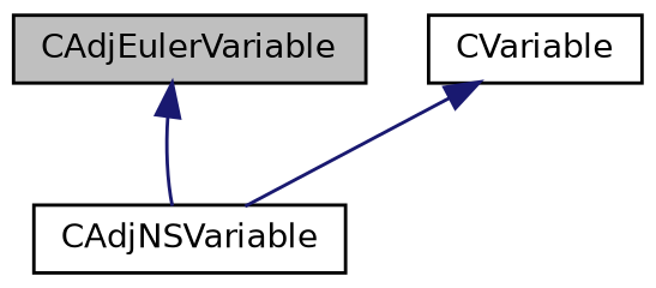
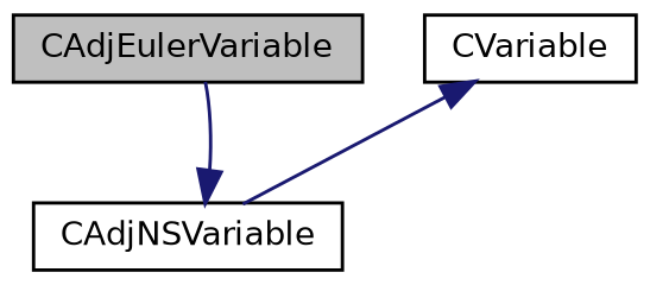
  digraph {
    node [color=black fillcolor=white fontname=Helvetica fontsize=10 shape=record style=filled]
    edge [color=midnightblue dir=back fontname=Helvetica fontsize=10 labelfontname=Helvetica labelfontsize=10 style=solid]
    n1 [fillcolor=grey75 fontcolor=black height=0.2 label=CAdjEulerVariable width=0.4]
    n2 [height=0.2 label=CAdjNSVariable width=0.4]
    n3 [height=0.2 label=CVariable width=0.4]
-   n1 -> n2
+   n2 -> n1
    n3 -> n2
  }
